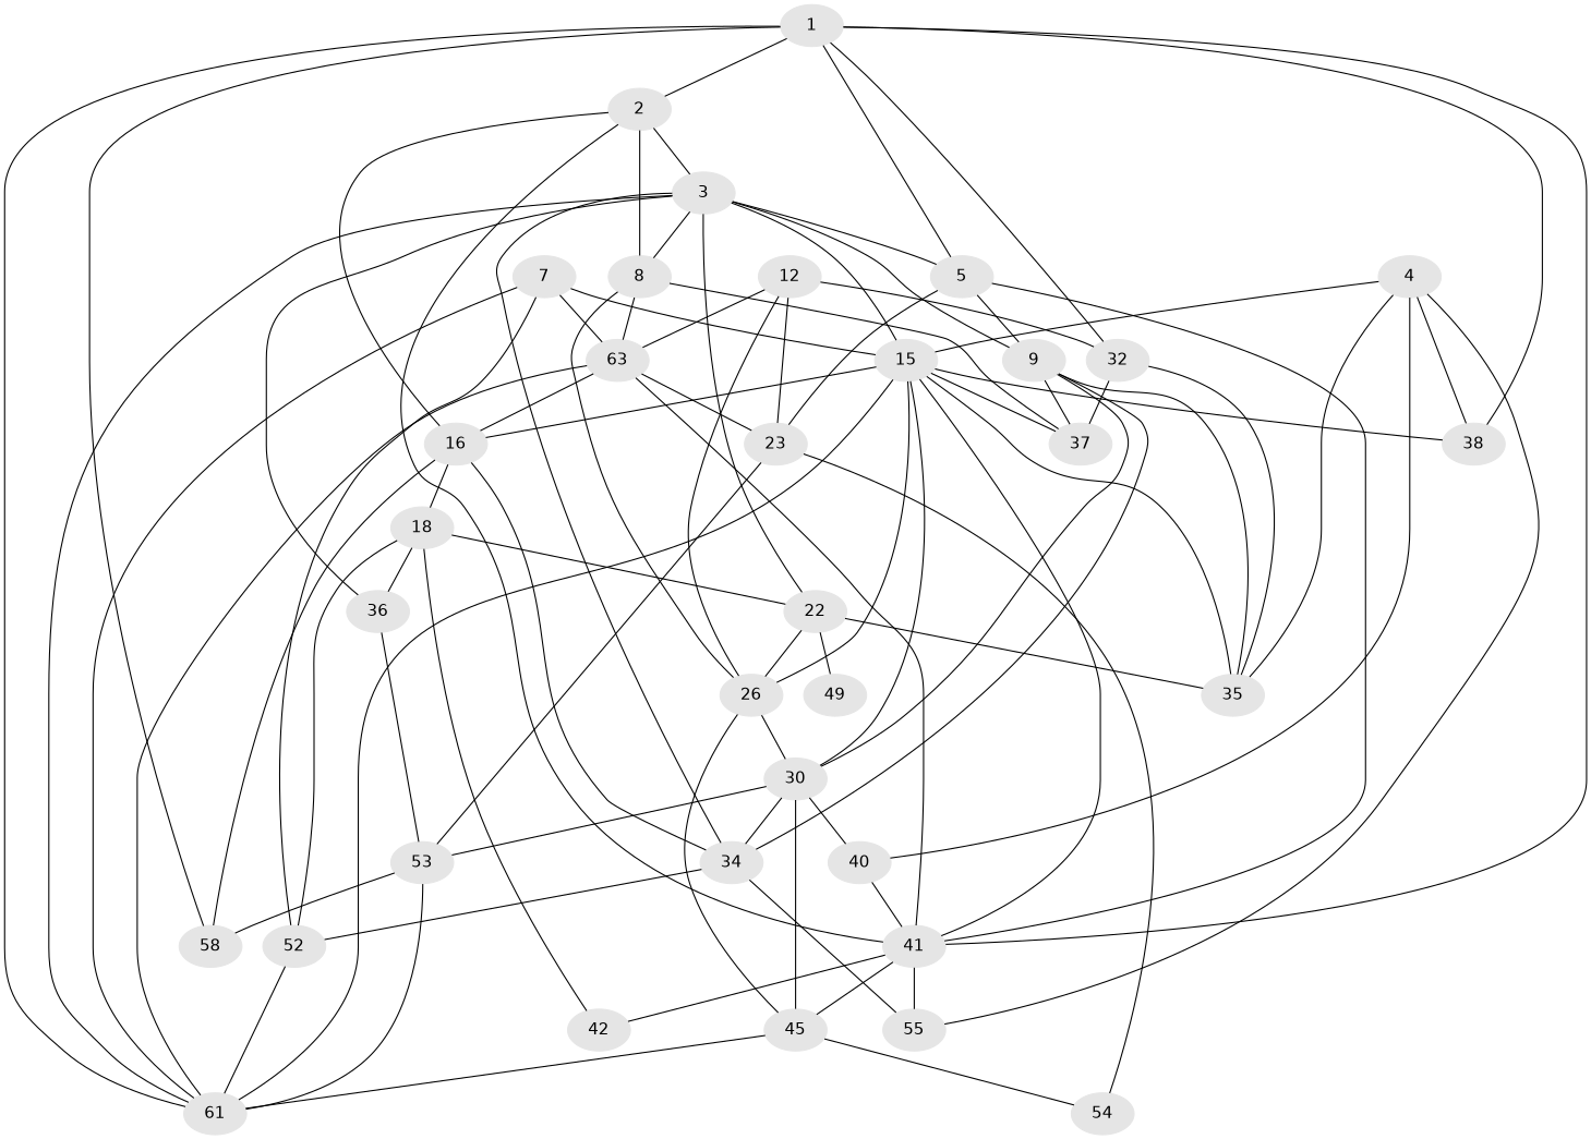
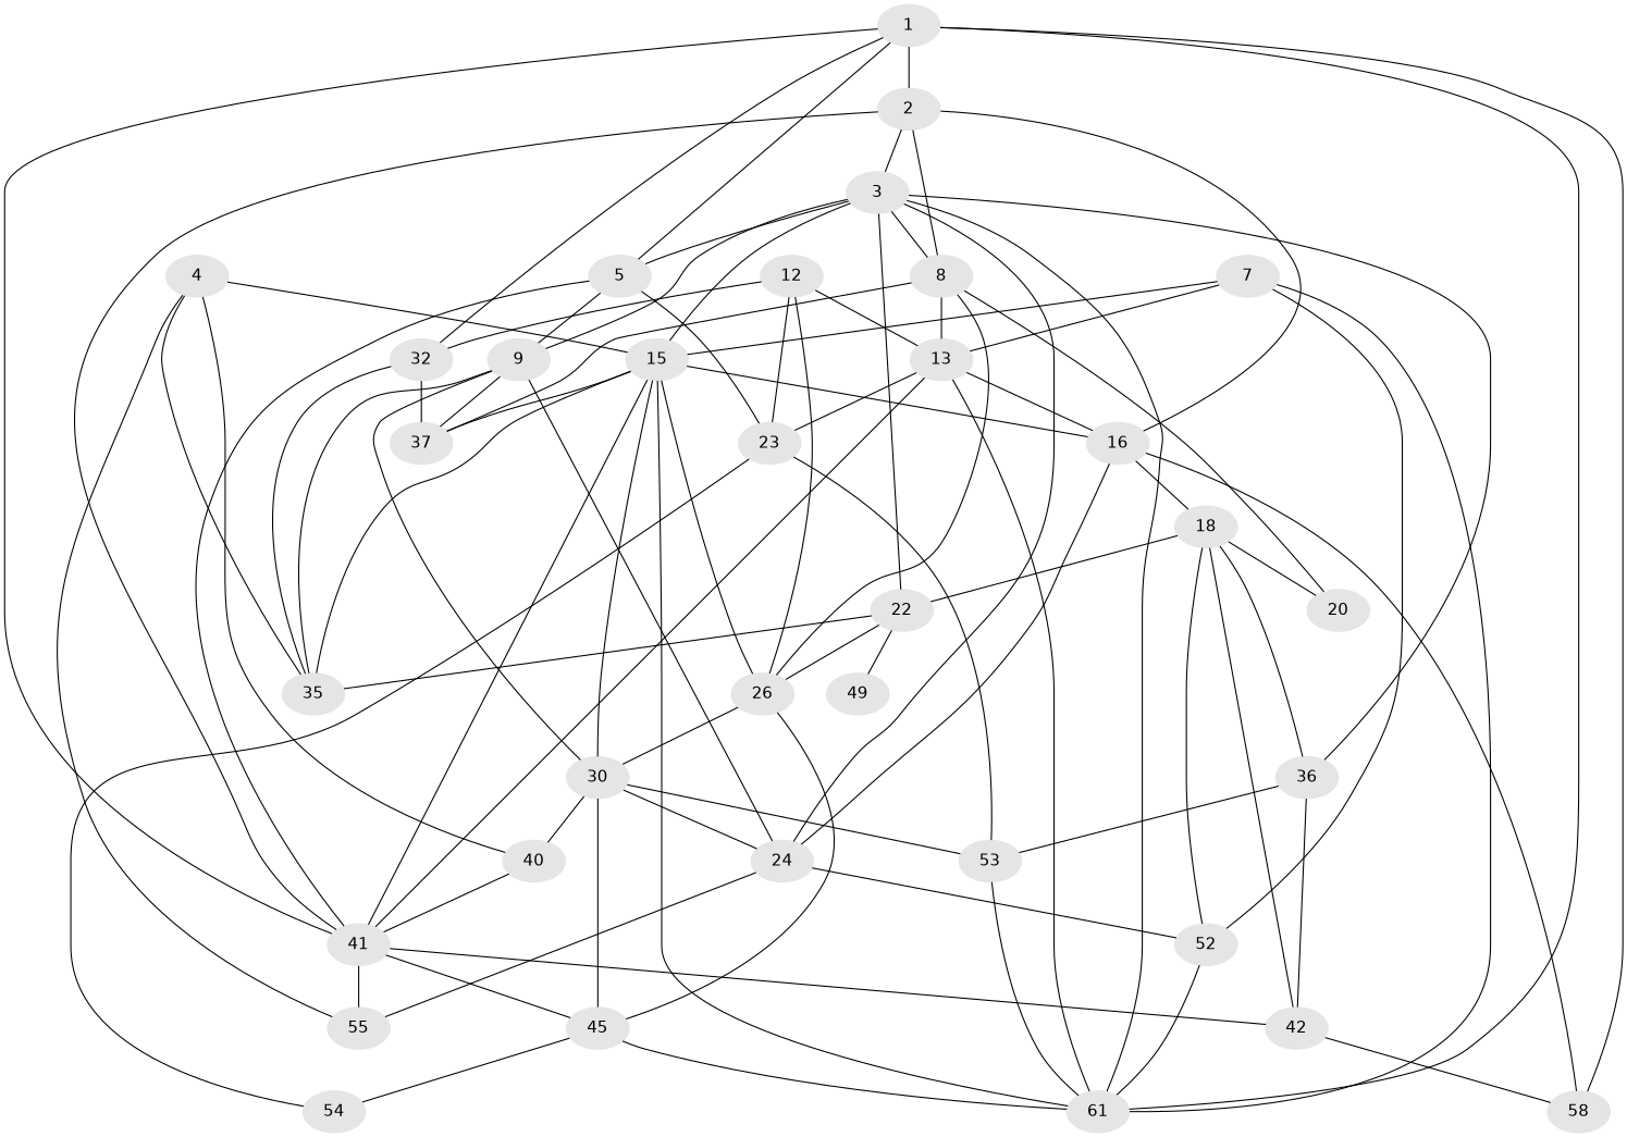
  graph {
    fontname="DejaVu Sans"
    node [color=gray90 fontname="DejaVu Sans" style=filled]
    edge [fontname="DejaVu Sans"]
    1 [super="+24"]
    2 [super="+27"]
    5 [super="+50"]
    32 [super="+59"]
-   38
    41 [super="+46"]
    58
    61 [super="+63"]
    3 [super="+62"]
    8 [super="+57"]
    16 [super="+33"]
    9 [super="+19"]
    23
    35 [super="+56"]
    37 [super="+48"]
    55
    42 [super="+44"]
    45 [super="+51"]
    15 [super="+28"]
    22 [super="+25"]
-   34 [super="+39"]
+   34 [super="+39" label=24]
    36
    26 [super="+43"]
-   13 [super="+14" label=63]
+   13 [super="+14"]
+   20
    18
    30 [super="+47"]
    49
    52
    53 [super="+60"]
    4 [super="+10"]
    40
    54
    7 [super="+11"]
    12 [super="+29"]
    1 -- 2 [weight=2]
    1 -- 5
    1 -- 32
-   1 -- 38
    1 -- 41
    1 -- 58
    1 -- 61
    2 -- 41
    2 -- 3
    2 -- 8 [weight=2]
    2 -- 16
    5 -- 41
    5 -- 9
    5 -- 23
    32 -- 35
    32 -- 37
    41 -- 55
    41 -- 42
    41 -- 45
    3 -- 5
    3 -- 61
    3 -- 8
    3 -- 9
    3 -- 15
    3 -- 22
    3 -- 34
    3 -- 36
    8 -- 37
    8 -- 26
    8 -- 13
+   8 -- 20
    16 -- 58
    16 -- 34
    16 -- 18
    9 -- 35
    9 -- 37
    9 -- 34
    9 -- 30
    23 -- 53
    23 -- 54
-   53 -- 58
+   42 -- 58
    45 -- 61
    45 -- 54
-   15 -- 38
    15 -- 41
    15 -- 61
    15 -- 16
    15 -- 35
    15 -- 37
    15 -- 26
    15 -- 30
    22 -- 35
    22 -- 26
    22 -- 49
    34 -- 55
    34 -- 52
+   36 -- 42
    36 -- 53
    26 -- 45
    26 -- 30
    13 -- 41
    13 -- 61
    13 -- 16
    13 -- 23
    18 -- 42
    18 -- 22
    18 -- 36
+   18 -- 20
    18 -- 52
    30 -- 45
    30 -- 34
    30 -- 53
    30 -- 40
    52 -- 61
    53 -- 61
-   4 -- 38
    4 -- 35
    4 -- 55
    4 -- 15
    4 -- 40 [weight=2]
    40 -- 41
    7 -- 61
    7 -- 15
    7 -- 13
    7 -- 52
    12 -- 32 [weight=2]
    12 -- 23
    12 -- 26
    12 -- 13
  }
